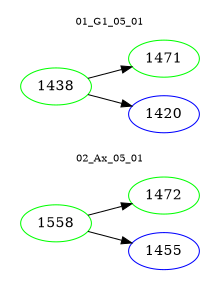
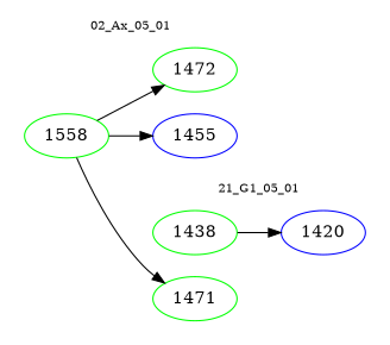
  digraph {
    rankdir=LR
    node [color=green]
    edge [color=black]
    n1 [label=1558]
    n2 [color=blue label=1455]
    n3 [label=1472]
    n4 [label=1438]
    n5 [color=blue label=1420]
    n6 [label=1471]
    subgraph cluster_1 {
      color=white
      fontsize=10
      label="02_Ax_05_01"
      n1
      n2
      n3
    }
    subgraph cluster_2 {
      color=white
      fontsize=10
-     label="01_G1_05_01"
+     label="21_G1_05_01"
      n4
      n5
      n6
    }
    n1 -> n2
    n1 -> n3
    n4 -> n5
-   n4 -> n6
+   n1 -> n6
  }
